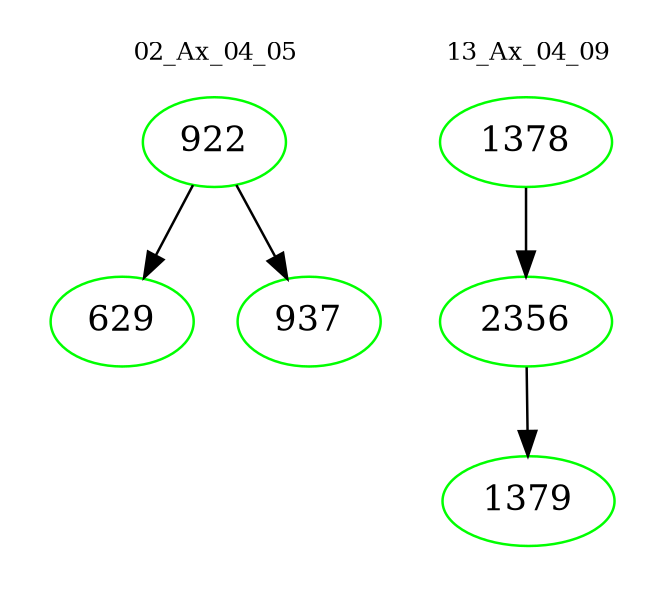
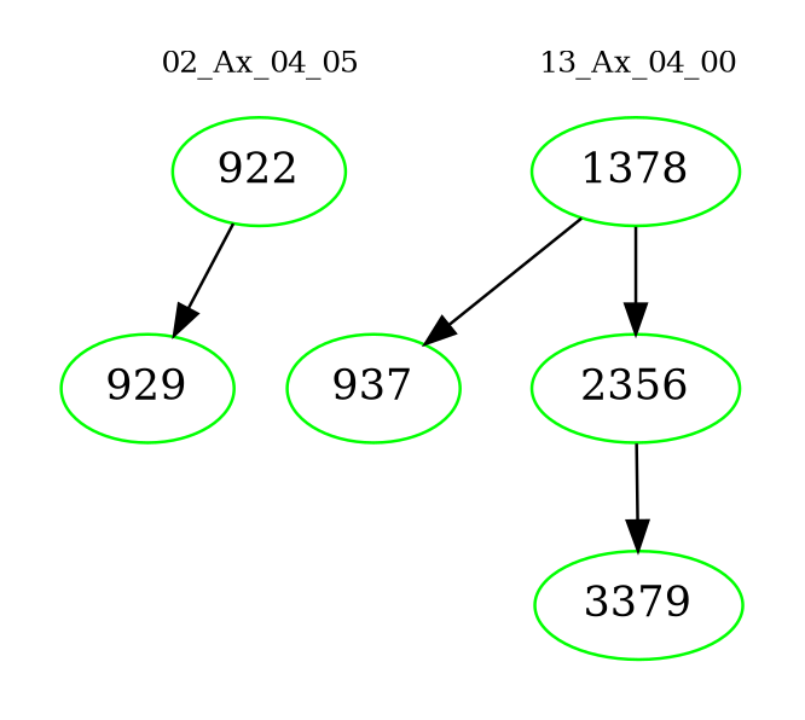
  digraph {
    node [color=green]
    edge [color=black]
-   n1 [label=629]
+   n1 [label=929]
    n2 [label=922]
    n3 [label=937]
    n4 [label=1378]
    n5 [label=2356]
-   n6 [label=1379]
+   n6 [label=3379]
    subgraph cluster_1 {
      color=white
      fontsize=10
      label="02_Ax_04_05"
      n1
      n2
      n3
    }
    subgraph cluster_2 {
      color=white
      fontsize=10
-     label="13_Ax_04_09"
+     label="13_Ax_04_00"
      n4
      n5
      n6
    }
    n2 -> n1
-   n2 -> n3
+   n4 -> n3
    n4 -> n5
    n5 -> n6
  }
